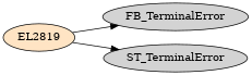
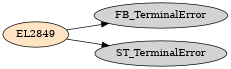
  digraph {
    rankdir=LR
    node [style=filled]
-   EL2819 [fillcolor=bisque]
+   EL2819 [fillcolor=bisque label=EL2849]
    FB_TerminalError
    n3 [label=ST_TerminalError]
    EL2819 -> FB_TerminalError
    EL2819 -> n3
  }
